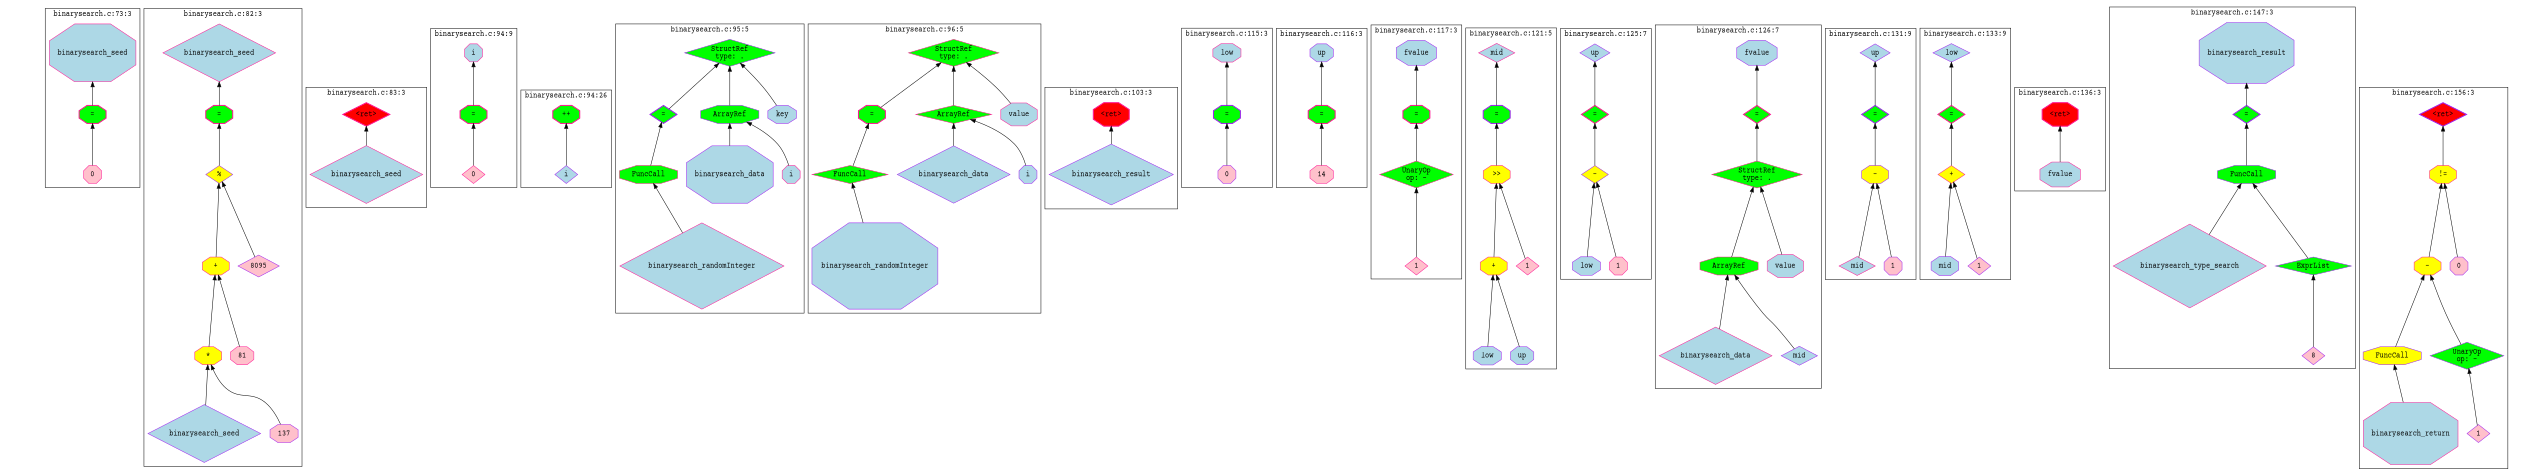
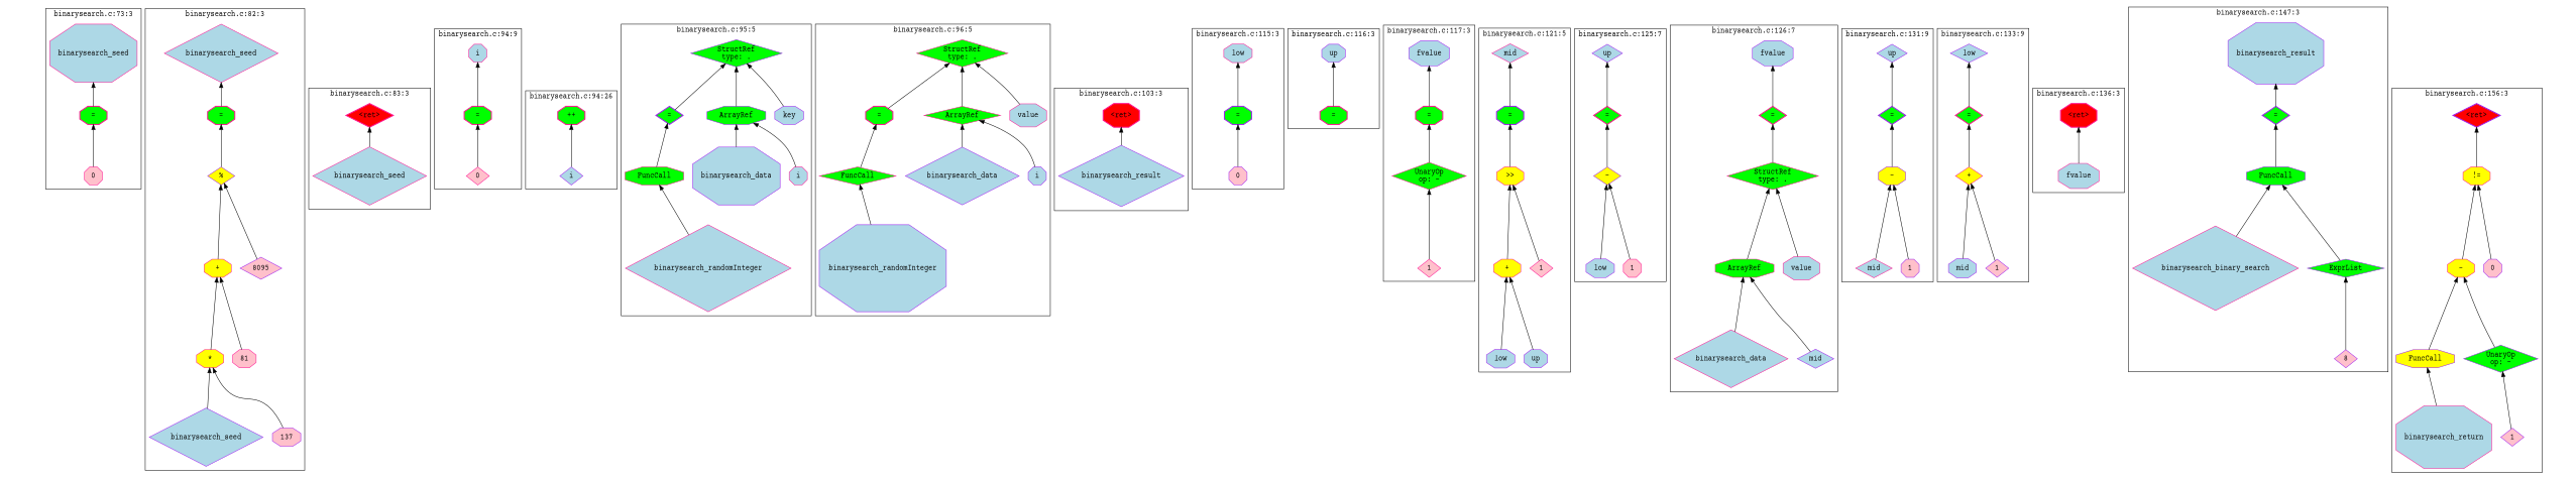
  strict graph {
    fontname="Courier Prime"
    newrank=true
    node [fontname="Courier Prime" style=filled color=deeppink fillcolor=lightblue shape=octagon]
    edge [fontname="Courier Prime" dir=back]
    rank2 [height=0.5 style=invis width=0.013889 color="" fillcolor="" shape=""]
    n2 [fillcolor=green height=0.5 label="=" style="filled,bold" width=0.75]
    n3 [fillcolor=green height=0.5 label="=" style="filled,bold" width=0.75]
    n4 [fillcolor=red height=0.65278 label="\<ret\>" shape=diamond style="filled,bold" width=0.65278]
    n5 [fillcolor=green height=0.5 label="=" style="filled,bold" width=0.75]
    n6 [fillcolor=green height=0.5 label="++" style="filled,bold" width=0.75]
    n7 [color=purple fillcolor=green height=0.5 label="=" shape=diamond style="filled,bold" width=0.75]
    n8 [fillcolor=green height=0.5 label="=" style="filled,bold" width=0.75]
    n9 [fillcolor=red height=0.65278 label="\<ret\>" style="filled,bold" width=0.65278]
    n10 [color=purple fillcolor=green height=0.5 label="=" style="filled,bold" width=0.75]
    n11 [fillcolor=green height=0.5 label="=" style="filled,bold" width=0.75]
    n12 [fillcolor=green height=0.5 label="=" style="filled,bold" width=0.75]
    n13 [color=purple fillcolor=green height=0.5 label="=" style="filled,bold" width=0.75]
    n14 [fillcolor=green height=0.5 label="=" shape=diamond style="filled,bold" width=0.75]
    n15 [fillcolor=green height=0.5 label="=" shape=diamond style="filled,bold" width=0.75]
    n16 [color=purple fillcolor=green height=0.5 label="=" shape=diamond style="filled,bold" width=0.75]
    n17 [fillcolor=green height=0.5 label="=" shape=diamond style="filled,bold" width=0.75]
    n18 [fillcolor=red height=0.65278 label="\<ret\>" style="filled,bold" width=0.65278]
    n19 [color=purple fillcolor=green height=0.5 label="=" shape=diamond style="filled,bold" width=0.75]
    n20 [color=purple fillcolor=red height=0.65278 label="\<ret\>" shape=diamond style="filled,bold" width=0.65278]
    end [height=0.5 style=invis width=0.013889 color="" fillcolor="" shape=""]
    n22 [fillcolor=green height=0.5 label=FuncCall shape=diamond width=1.1916]
    n23 [color=purple height=2.4028 label=binarysearch_randomInteger width=2.4028]
    n24 [fillcolor=green height=0.74639 label="StructRef\ntype: ." shape=diamond width=1.3356]
    n25 [fillcolor=green height=0.5 label=ArrayRef shape=diamond width=1.2277]
    n26 [height=0.63889 label=value width=0.63889]
    n27 [color=purple height=1.5972 label=binarysearch_data shape=diamond width=1.5972]
    n28 [color=purple height=0.5 label=i width=0.5]
    n29 [fillcolor=green height=0.74639 label="StructRef\ntype: ." shape=diamond width=1.3356]
    n30 [fillcolor=green height=0.5 label=ArrayRef width=1.2277]
    n31 [height=0.63889 label=value width=0.63889]
    n32 [height=1.5972 label=binarysearch_data shape=diamond width=1.5972]
    n33 [color=purple height=0.52778 label=mid shape=diamond width=0.52778]
    n34 [color=purple height=0.69444 label=fvalue width=0.69444]
    n35 [color=purple fillcolor=pink height=0.5 label=0 width=0.5]
    n36 [height=0.51389 label=low width=0.51389]
    n37 [color=purple fillcolor=yellow height=0.5 label="-" shape=diamond width=0.75]
    n38 [color=purple height=0.51389 label=low width=0.51389]
    n39 [fillcolor=pink height=0.5 label=1 width=0.5]
    n40 [color=purple height=0.5 label=up shape=diamond width=0.5]
    n41 [fillcolor=green height=0.5 label=FuncCall width=1.1916]
    n42 [height=2.4028 label=binarysearch_randomInteger shape=diamond width=2.4028]
    n43 [color=purple fillcolor=green height=0.74639 label="StructRef\ntype: ." shape=diamond width=1.3356]
    n44 [color=purple fillcolor=green height=0.5 label=ArrayRef width=1.2277]
    n45 [color=purple height=0.5 label=key width=0.5]
    n46 [color=purple height=1.5972 label=binarysearch_data width=1.5972]
    n47 [height=0.5 label=i width=0.5]
    n48 [color=purple height=0.5 label=i shape=diamond width=0.5]
    n49 [fillcolor=pink height=0.5 label=0 shape=diamond width=0.5]
    n50 [height=0.5 label=i width=0.5]
    n51 [height=1.6111 label=binarysearch_seed shape=diamond width=1.6111]
    n52 [color=purple height=1.6944 label=binarysearch_result shape=diamond width=1.6944]
    n53 [fillcolor=yellow height=0.5 label=">>" width=0.75]
    n54 [fillcolor=yellow height=0.5 label="+" width=0.75]
    n55 [fillcolor=pink height=0.5 label=1 shape=diamond width=0.5]
    n56 [color=purple height=0.51389 label=low width=0.51389]
    n57 [color=purple height=0.5 label=up width=0.5]
    n58 [height=0.52778 label=mid shape=diamond width=0.52778]
    n59 [color=purple fillcolor=yellow height=0.5 label="%" shape=diamond width=0.75]
    n60 [fillcolor=yellow height=0.5 label="+" width=0.75]
    n61 [color=purple fillcolor=pink height=0.61111 label=8095 shape=diamond width=0.61111]
    n62 [fillcolor=yellow height=0.5 label="*" width=0.75]
    n63 [fillcolor=pink height=0.5 label=81 width=0.5]
    n64 [color=purple height=1.6111 label=binarysearch_seed shape=diamond width=1.6111]
    n65 [color=purple fillcolor=pink height=0.51389 label=137 width=0.51389]
    n66 [height=1.6111 label=binarysearch_seed shape=diamond width=1.6111]
    n67 [fillcolor=green height=0.74639 label="UnaryOp\nop: -" shape=diamond width=1.316]
    n68 [fillcolor=pink height=0.5 label=1 shape=diamond width=0.5]
    n69 [color=purple height=0.69444 label=fvalue width=0.69444]
    n70 [fillcolor=pink height=0.5 label=0 width=0.5]
    n71 [height=1.6111 label=binarysearch_seed width=1.6111]
-   n72 [fillcolor=pink height=0.5 label=14 width=0.5]
    n73 [color=purple height=0.5 label=up width=0.5]
    n74 [color=purple fillcolor=yellow height=0.5 label="-" width=0.75]
    n75 [height=0.52778 label=mid shape=diamond width=0.52778]
    n76 [color=purple fillcolor=pink height=0.5 label=1 width=0.5]
    n77 [color=purple height=0.5 label=up shape=diamond width=0.5]
    n78 [fillcolor=yellow height=0.5 label="+" shape=diamond width=0.75]
    n79 [color=purple height=0.52778 label=mid width=0.52778]
    n80 [color=purple fillcolor=pink height=0.5 label=1 shape=diamond width=0.5]
    n81 [color=purple height=0.51389 label=low shape=diamond width=0.51389]
    n82 [height=0.69444 label=fvalue width=0.69444]
    n83 [color=purple fillcolor=green height=0.5 label=FuncCall width=1.1916]
-   n84 [height=2.3333 label=binarysearch_type_search shape=diamond width=2.3333]
+   n84 [height=2.3333 label=binarysearch_binary_search shape=diamond width=2.3333]
    n85 [color=purple fillcolor=green height=0.5 label=ExprList shape=diamond width=1.1555]
    n86 [color=purple fillcolor=pink height=0.5 label=8 shape=diamond width=0.5]
    n87 [color=purple height=1.6944 label=binarysearch_result width=1.6944]
    n88 [fillcolor=yellow height=0.5 label="!=" width=0.75]
    n89 [fillcolor=yellow height=0.5 label="-" width=0.75]
    n90 [color=purple fillcolor=pink height=0.5 label=0 width=0.5]
    n91 [color=purple fillcolor=yellow height=0.5 label=FuncCall width=1.1916]
    n92 [color=purple fillcolor=green height=0.74639 label="UnaryOp\nop: -" shape=diamond width=1.316]
    n93 [height=1.7361 label=binarysearch_return width=1.7361]
    n94 [color=purple fillcolor=pink height=0.5 label=1 shape=diamond width=0.5]
    rank1 [height=0.5 style=invis width=0.013889 color="" fillcolor="" shape=""]
    subgraph sub_1 {
      rank=same
      rankdir=LR
      rank2
      n2
      n3
      n4
      n5
      n6
      n7
      n8
      n9
      n10
      n11
      n12
      n13
      n14
      n15
      n16
      n17
      n18
      n19
      n20
      end
    }
    subgraph cluster_2 {
      label="binarysearch.c:96:5"
      n8
      n22
      n23
      n24
      n25
      n26
      n27
      n28
    }
    subgraph cluster_3 {
      label="binarysearch.c:126:7"
      n15
      n29
      n30
      n31
      n32
      n33
      n34
    }
    subgraph cluster_4 {
      label="binarysearch.c:115:3"
      n10
      n35
      n36
    }
    subgraph cluster_5 {
      label="binarysearch.c:125:7"
      n14
      n37
      n38
      n39
      n40
    }
    subgraph cluster_6 {
      label="binarysearch.c:95:5"
      n7
      n41
      n42
      n43
      n44
      n45
      n46
      n47
    }
    subgraph cluster_7 {
      label="binarysearch.c:94:26"
      n6
      n48
    }
    subgraph cluster_8 {
      label="binarysearch.c:94:9"
      n5
      n49
      n50
    }
    subgraph cluster_9 {
      label="binarysearch.c:83:3"
      n4
      n51
    }
    subgraph cluster_10 {
      label="binarysearch.c:103:3"
      n9
      n52
    }
    subgraph cluster_11 {
      label="binarysearch.c:121:5"
      n13
      n53
      n54
      n55
      n56
      n57
      n58
    }
    subgraph cluster_12 {
      label="binarysearch.c:82:3"
      n3
      n59
      n60
      n61
      n62
      n63
      n64
      n65
      n66
    }
    subgraph cluster_13 {
      label="binarysearch.c:117:3"
      n12
      n67
      n68
      n69
    }
    subgraph cluster_14 {
      label="binarysearch.c:73:3"
      n2
      n70
      n71
    }
    subgraph cluster_15 {
      label="binarysearch.c:116:3"
      n11
-     n72
      n73
    }
    subgraph cluster_16 {
      label="binarysearch.c:131:9"
      n16
      n74
      n75
      n76
      n77
    }
    subgraph cluster_17 {
      label="binarysearch.c:133:9"
      n17
      n78
      n79
      n80
      n81
    }
    subgraph cluster_18 {
      label="binarysearch.c:136:3"
      n18
      n82
    }
    subgraph cluster_19 {
      label="binarysearch.c:147:3"
      n19
      n83
      n84
      n85
      n86
      n87
    }
    subgraph cluster_20 {
      label="binarysearch.c:156:3"
      n20
      n88
      n89
      n90
      n91
      n92
      n93
      n94
    }
    rank2 -- n2 [style=invis dir=""]
    n2 -- n3 [style=invis dir=""]
    n2 -- n70
    n3 -- n4 [style=invis dir=""]
    n3 -- n59
    n4 -- n5 [style=invis dir=""]
    n4 -- n51
    n5 -- n6 [style=invis dir=""]
    n5 -- n49
    n6 -- n7 [style=invis dir=""]
    n6 -- n48
    n7 -- n8 [style=invis dir=""]
    n7 -- n41
    n8 -- n9 [style=invis dir=""]
    n8 -- n22
    n9 -- n10 [style=invis dir=""]
    n9 -- n52
    n10 -- n11 [style=invis dir=""]
    n10 -- n35
    n11 -- n12 [style=invis dir=""]
-   n11 -- n72
    n12 -- n13 [style=invis dir=""]
    n12 -- n67
    n13 -- n14 [style=invis dir=""]
    n13 -- n53
    n14 -- n15 [style=invis dir=""]
    n14 -- n37
    n15 -- n16 [style=invis dir=""]
    n15 -- n29
    n16 -- n17 [style=invis dir=""]
    n16 -- n74
    n17 -- n18 [style=invis dir=""]
    n17 -- n78
    n18 -- n19 [style=invis dir=""]
    n18 -- n82
    n19 -- n20 [style=invis dir=""]
    n19 -- n83
    n20 -- end [style=invis dir=""]
    n20 -- n88
    n22 -- n23
    n24 -- n8
    n24 -- n25
    n24 -- n26
    n25 -- n27
    n25 -- n28
    n29 -- n30
    n29 -- n31
    n30 -- n32
    n30 -- n33
    n34 -- n15
    n36 -- n10
    n37 -- n38
    n37 -- n39
    n40 -- n14
    n41 -- n42
    n43 -- n7
    n43 -- n44
    n43 -- n45
    n44 -- n46
    n44 -- n47
    n50 -- n5
    n53 -- n54
    n53 -- n55
    n54 -- n56
    n54 -- n57
    n58 -- n13
    n59 -- n60
    n59 -- n61
    n60 -- n62
    n60 -- n63
    n62 -- n64
    n62 -- n65
    n66 -- n3
    n67 -- n68
    n69 -- n12
    n71 -- n2
    n73 -- n11
    n74 -- n75
    n74 -- n76
    n77 -- n16
    n78 -- n79
    n78 -- n80
    n81 -- n17
    n83 -- n84
    n83 -- n85
    n85 -- n86
    n87 -- n19
    n88 -- n89
    n88 -- n90
    n89 -- n91
    n89 -- n92
    n91 -- n93
    n92 -- n94
    rank1 -- rank2 [style=invis dir=""]
  }
